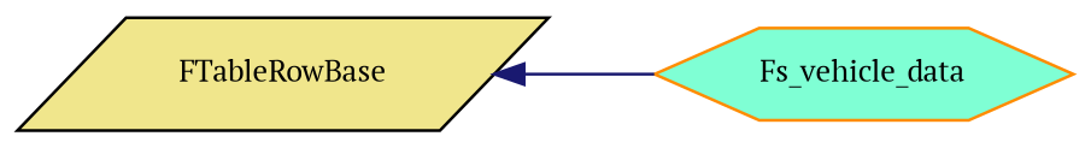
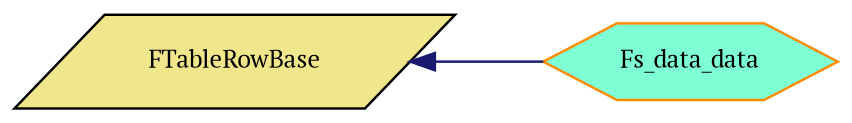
  digraph {
    rankdir=LR
    fontname="PT Serif"
    node [fontname="PT Serif" fontsize=10 style=filled]
-   n1 [color=darkorange fillcolor=aquamarine fontcolor=black height=0.2 label=Fs_vehicle_data shape=hexagon width=0.4]
+   n1 [color=darkorange fillcolor=aquamarine fontcolor=black height=0.2 label=Fs_data_data shape=hexagon width=0.4]
    n2 [color=black fillcolor=khaki height=0.2 label=FTableRowBase shape=parallelogram width=0.4]
    n2 -> n1 [color=midnightblue dir=back fontname="PT Serif" fontsize=10 labelfontname=Helvetica labelfontsize=10 style=solid]
  }
